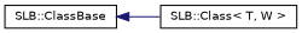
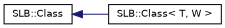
  digraph {
    rankdir=LR
    node [color=black fillcolor=white fontname=Helvetica fontsize=10 shape=record style=filled]
-   n1 [height=0.2 label="SLB::ClassBase" width=0.4]
+   n1 [height=0.2 label="SLB::Class" width=0.4]
    n2 [height=0.2 label="SLB::Class\< T, W \>" width=0.4]
    n1 -> n2 [color=midnightblue dir=back fontname=Helvetica fontsize=10 labelfontname=Helvetica labelfontsize=10 style=solid]
  }
